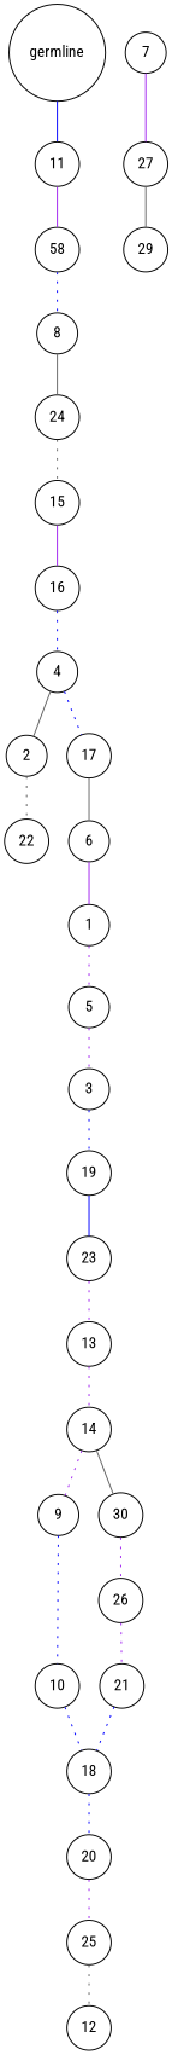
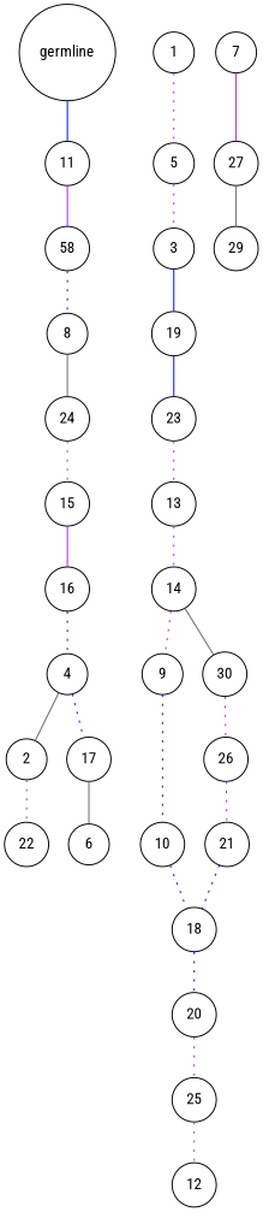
  graph {
    fontname="Roboto Condensed"
    rankdir=UD
    splines=line
    node [fontname="Roboto Condensed" shape=circle]
    edge [color=purple fontname="Roboto Condensed" style=dotted]
    n1 [label=germline]
    n2 [label=11]
    n3 [label=58]
    n4 [label=8]
    n5 [label=24]
    n6 [label=15]
    n7 [label=16]
    n8 [label=4]
    n9 [label=2]
    n10 [label=17]
    n11 [label=22]
    n12 [label=6]
    n13 [label=1]
    n14 [label=5]
    n15 [label=3]
    n16 [label=19]
    n17 [label=23]
    n18 [label=13]
    n19 [label=14]
    n20 [label=9]
    n21 [label=30]
    n22 [label=10]
    n23 [label=26]
    n24 [label=18]
    n25 [label=7]
    n26 [label=27]
    n27 [label=29]
    n28 [label=21]
    n29 [label=20]
    n30 [label=25]
    n31 [label=12]
    n1 -- n2 [color=blue style=solid]
    n2 -- n3 [style=solid]
    n3 -- n4 [color=blue]
    n4 -- n5 [color=gray40 style=solid]
    n5 -- n6 [color=gray40]
    n6 -- n7 [style=solid]
    n7 -- n8 [color=blue]
    n8 -- n9 [color=gray40 style=solid]
    n8 -- n10 [color=blue]
    n9 -- n11 [color=gray40]
    n10 -- n12 [color=gray40 style=solid]
-   n12 -- n13 [style=solid]
    n13 -- n14
    n14 -- n15
-   n15 -- n16 [color=blue]
+   n15 -- n16 [color=blue style=solid]
    n16 -- n17 [color=blue style=solid]
    n17 -- n18
    n18 -- n19
    n19 -- n20
    n19 -- n21 [color=gray40 style=solid]
    n20 -- n22 [color=blue]
    n21 -- n23
    n22 -- n24 [color=blue]
    n23 -- n28
    n24 -- n29 [color=blue]
    n25 -- n26 [style=solid]
    n26 -- n27 [color=gray40 style=solid]
    n28 -- n24 [color=blue]
    n29 -- n30
    n30 -- n31 [color=gray40]
  }
